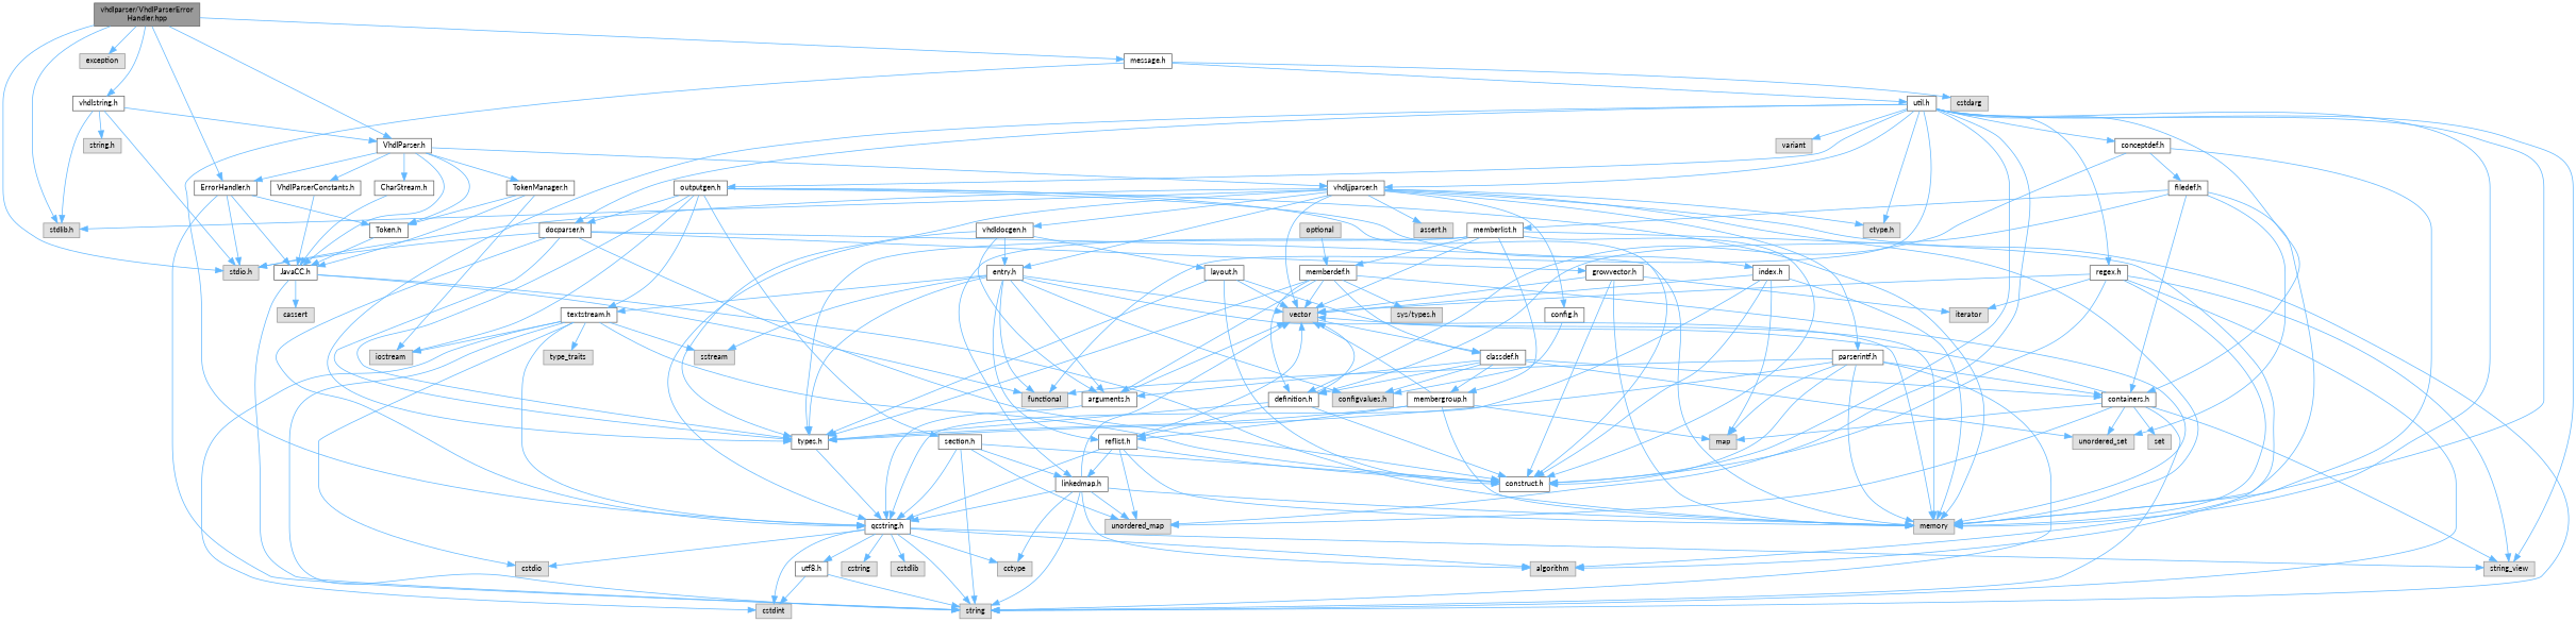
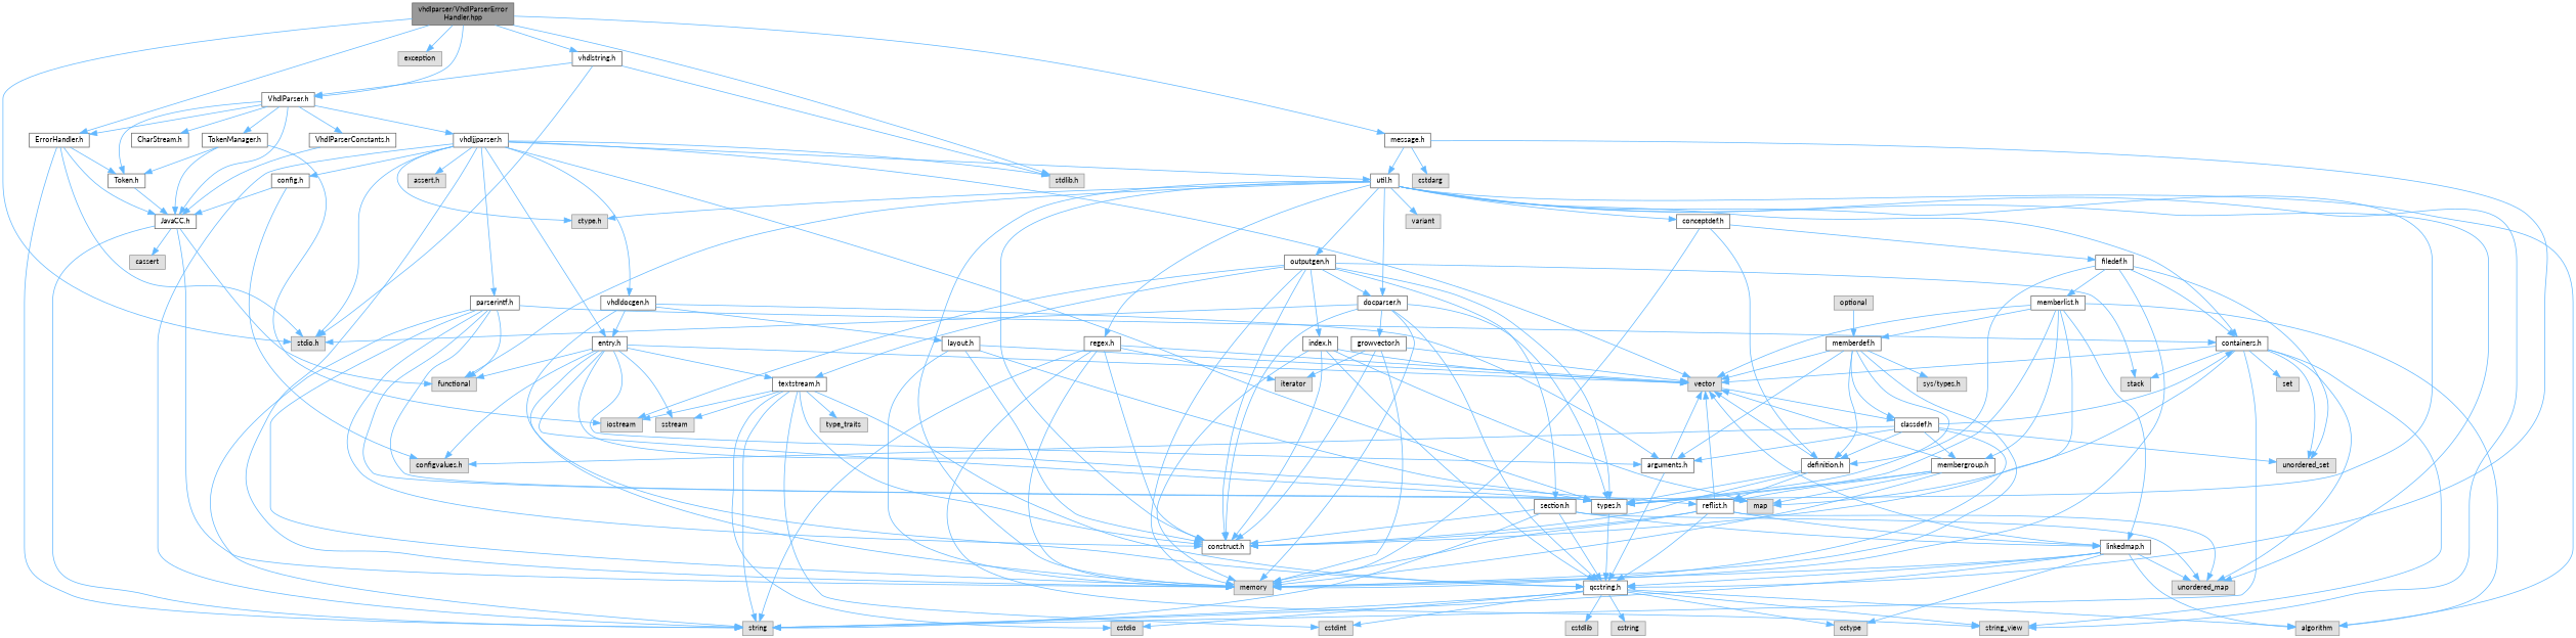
  digraph {
    fontname=Lato
    node [color=grey40 fillcolor=white fontname=Lato fontsize=10 shape=box style=filled]
    edge [color=steelblue1 fontname=Lato fontsize=10 labelfontname=Helvetica labelfontsize=10 style=solid]
    n1 [color=gray40 fillcolor=grey60 fontcolor=black height=0.2 label="vhdlparser/VhdlParserError\lHandler.hpp" width=0.4]
    n2 [color=grey60 fillcolor="#E0E0E0" height=0.2 label="stdio.h" width=0.4]
    n3 [color=grey60 fillcolor="#E0E0E0" height=0.2 label="stdlib.h" width=0.4]
    n4 [color=grey60 fillcolor="#E0E0E0" height=0.2 label=exception width=0.4]
    n5 [height=0.2 label="VhdlParser.h" width=0.4]
    n6 [height=0.2 label="ErrorHandler.h" width=0.4]
    n7 [height=0.2 label="vhdlstring.h" width=0.4]
    n8 [height=0.2 label="message.h" width=0.4]
    n9 [height=0.2 label="JavaCC.h" width=0.4]
    n10 [height=0.2 label="CharStream.h" width=0.4]
    n11 [height=0.2 label="Token.h" width=0.4]
    n12 [height=0.2 label="TokenManager.h" width=0.4]
    n13 [height=0.2 label="vhdljjparser.h" width=0.4]
    n14 [height=0.2 label="VhdlParserConstants.h" width=0.4]
    n15 [color=grey60 fillcolor="#E0E0E0" height=0.2 label=string width=0.4]
-   n16 [color=grey60 fillcolor="#E0E0E0" height=0.2 label="string.h" width=0.4]
    n17 [height=0.2 label="util.h" width=0.4]
    n18 [height=0.2 label="qcstring.h" width=0.4]
    n19 [color=grey60 fillcolor="#E0E0E0" height=0.2 label=cstdarg width=0.4]
    n20 [color=grey60 fillcolor="#E0E0E0" height=0.2 label=memory width=0.4]
    n21 [color=grey60 fillcolor="#E0E0E0" height=0.2 label=cassert width=0.4]
    n22 [color=grey60 fillcolor="#E0E0E0" height=0.2 label=functional width=0.4]
    n23 [color=grey60 fillcolor="#E0E0E0" height=0.2 label=iostream width=0.4]
    n24 [color=grey60 fillcolor="#E0E0E0" height=0.2 label=vector width=0.4]
    n25 [height=0.2 label="parserintf.h" width=0.4]
    n26 [height=0.2 label="types.h" width=0.4]
    n27 [color=grey60 fillcolor="#E0E0E0" height=0.2 label="assert.h" width=0.4]
    n28 [color=grey60 fillcolor="#E0E0E0" height=0.2 label="ctype.h" width=0.4]
    n29 [height=0.2 label="entry.h" width=0.4]
    n30 [height=0.2 label="vhdldocgen.h" width=0.4]
    n31 [height=0.2 label="config.h" width=0.4]
    n32 [height=0.2 label="classdef.h" width=0.4]
    n33 [color=grey60 fillcolor="#E0E0E0" height=0.2 label=map width=0.4]
    n34 [height=0.2 label="containers.h" width=0.4]
    n35 [height=0.2 label="construct.h" width=0.4]
    n36 [color=grey60 fillcolor="#E0E0E0" height=0.2 label=sstream width=0.4]
    n37 [height=0.2 label="arguments.h" width=0.4]
    n38 [height=0.2 label="reflist.h" width=0.4]
    n39 [height=0.2 label="textstream.h" width=0.4]
    n40 [color=grey60 fillcolor="#E0E0E0" height=0.2 label="configvalues.h" width=0.4]
    n41 [height=0.2 label="layout.h" width=0.4]
    n42 [color=grey60 fillcolor="#E0E0E0" height=0.2 label=string_view width=0.4]
    n43 [color=grey60 fillcolor="#E0E0E0" height=0.2 label=algorithm width=0.4]
    n44 [color=grey60 fillcolor="#E0E0E0" height=0.2 label=unordered_map width=0.4]
    n45 [color=grey60 fillcolor="#E0E0E0" height=0.2 label=variant width=0.4]
    n46 [height=0.2 label="docparser.h" width=0.4]
    n47 [height=0.2 label="outputgen.h" width=0.4]
    n48 [height=0.2 label="regex.h" width=0.4]
    n49 [height=0.2 label="conceptdef.h" width=0.4]
    n50 [color=grey60 fillcolor="#E0E0E0" height=0.2 label=set width=0.4]
    n51 [color=grey60 fillcolor="#E0E0E0" height=0.2 label=unordered_set width=0.4]
+   n52 [color=grey60 fillcolor="#E0E0E0" height=0.2 label=stack width=0.4]
    n53 [color=grey60 fillcolor="#E0E0E0" height=0.2 label=cctype width=0.4]
    n54 [color=grey60 fillcolor="#E0E0E0" height=0.2 label=cstring width=0.4]
    n55 [color=grey60 fillcolor="#E0E0E0" height=0.2 label=cstdio width=0.4]
    n56 [color=grey60 fillcolor="#E0E0E0" height=0.2 label=cstdlib width=0.4]
    n57 [color=grey60 fillcolor="#E0E0E0" height=0.2 label=cstdint width=0.4]
-   n58 [height=0.2 label="utf8.h" width=0.4]
    n59 [height=0.2 label="linkedmap.h" width=0.4]
    n60 [color=grey60 fillcolor="#E0E0E0" height=0.2 label=type_traits width=0.4]
    n61 [height=0.2 label="growvector.h" width=0.4]
    n62 [height=0.2 label="index.h" width=0.4]
    n63 [height=0.2 label="section.h" width=0.4]
    n64 [color=grey60 fillcolor="#E0E0E0" height=0.2 label=iterator width=0.4]
    n65 [height=0.2 label="definition.h" width=0.4]
    n66 [height=0.2 label="filedef.h" width=0.4]
    n67 [height=0.2 label="memberlist.h" width=0.4]
    n68 [height=0.2 label="memberdef.h" width=0.4]
    n69 [height=0.2 label="membergroup.h" width=0.4]
    n70 [color=grey60 fillcolor="#E0E0E0" height=0.2 label="sys/types.h" width=0.4]
    n71 [color=grey60 fillcolor="#E0E0E0" height=0.2 label=optional width=0.4]
    n1 -> n2
    n1 -> n3
    n1 -> n4
    n1 -> n5
    n1 -> n6
    n1 -> n7
    n1 -> n8
    n5 -> n6
    n5 -> n9
    n5 -> n10
    n5 -> n11
    n5 -> n12
    n5 -> n13
    n5 -> n14
    n6 -> n2
    n6 -> n9
    n6 -> n11
    n6 -> n15
    n7 -> n2
    n7 -> n3
    n7 -> n5
-   n7 -> n16
    n8 -> n17
    n8 -> n18
    n8 -> n19
    n9 -> n15
    n9 -> n20
    n9 -> n21
    n9 -> n22
-   n10 -> n9
+   n31 -> n9
    n11 -> n9
    n12 -> n9
    n12 -> n11
    n12 -> n23
    n13 -> n2
    n13 -> n3
    n13 -> n15
-   n17 -> n13
+   n13 -> n17
    n13 -> n20
    n13 -> n24
    n13 -> n25
    n13 -> n26
    n13 -> n27
    n13 -> n28
    n13 -> n29
    n13 -> n30
    n13 -> n31
    n14 -> n9
    n17 -> n20
    n17 -> n22
    n17 -> n26
    n17 -> n28
    n17 -> n34
    n17 -> n35
    n17 -> n42
    n17 -> n43
    n17 -> n44
    n17 -> n45
    n17 -> n46
    n17 -> n47
    n17 -> n48
    n17 -> n49
    n18 -> n15
    n18 -> n42
    n18 -> n43
    n18 -> n53
    n18 -> n54
    n18 -> n55
    n18 -> n56
    n18 -> n57
-   n18 -> n58
    n24 -> n32
    n25 -> n15
    n25 -> n20
    n25 -> n22
    n25 -> n26
    n25 -> n33
    n25 -> n34
    n25 -> n35
    n26 -> n18
    n29 -> n20
    n29 -> n22
    n29 -> n24
    n29 -> n26
    n29 -> n36
    n29 -> n37
    n29 -> n38
    n29 -> n39
    n29 -> n40
    n30 -> n18
    n30 -> n29
    n30 -> n37
    n30 -> n41
    n31 -> n40
+   n32 -> n20
    n32 -> n34
    n32 -> n37
    n32 -> n40
    n32 -> n51
    n32 -> n65
    n32 -> n69
    n34 -> n15
    n34 -> n24
    n34 -> n33
    n34 -> n42
    n34 -> n44
    n34 -> n50
    n34 -> n51
+   n34 -> n52
    n37 -> n18
    n37 -> n24
    n38 -> n18
    n38 -> n20
    n38 -> n24
    n38 -> n35
    n38 -> n44
    n38 -> n59
    n39 -> n15
    n39 -> n18
    n39 -> n23
    n39 -> n35
    n39 -> n36
    n39 -> n55
    n39 -> n57
    n39 -> n60
    n41 -> n20
    n41 -> n24
    n41 -> n26
    n41 -> n35
    n46 -> n2
    n46 -> n18
    n46 -> n20
    n46 -> n26
    n46 -> n35
    n46 -> n61
    n47 -> n20
    n47 -> n23
    n47 -> n26
    n47 -> n35
    n47 -> n39
    n47 -> n46
+   n47 -> n52
    n47 -> n62
    n47 -> n63
    n48 -> n15
    n48 -> n20
    n48 -> n24
    n48 -> n35
    n48 -> n42
    n48 -> n64
    n49 -> n20
    n49 -> n65
    n49 -> n66
-   n58 -> n15
-   n58 -> n57
    n59 -> n15
    n59 -> n18
    n59 -> n20
    n59 -> n24
    n59 -> n43
    n59 -> n44
    n59 -> n53
    n61 -> n20
    n61 -> n24
    n61 -> n35
    n61 -> n64
    n62 -> n18
    n62 -> n20
    n62 -> n24
    n62 -> n33
    n62 -> n35
    n63 -> n15
    n63 -> n18
    n63 -> n35
    n63 -> n44
    n63 -> n59
    n65 -> n24
    n65 -> n26
    n65 -> n35
    n65 -> n38
    n66 -> n20
    n66 -> n34
    n66 -> n51
    n66 -> n65
    n66 -> n67
    n67 -> n24
    n67 -> n26
    n67 -> n35
    n67 -> n43
    n67 -> n59
    n67 -> n68
    n67 -> n69
    n68 -> n20
    n68 -> n24
    n68 -> n26
    n68 -> n32
    n68 -> n37
    n68 -> n65
    n68 -> n70
    n69 -> n20
    n69 -> n24
    n69 -> n26
    n69 -> n33
    n69 -> n38
    n71 -> n68
  }
